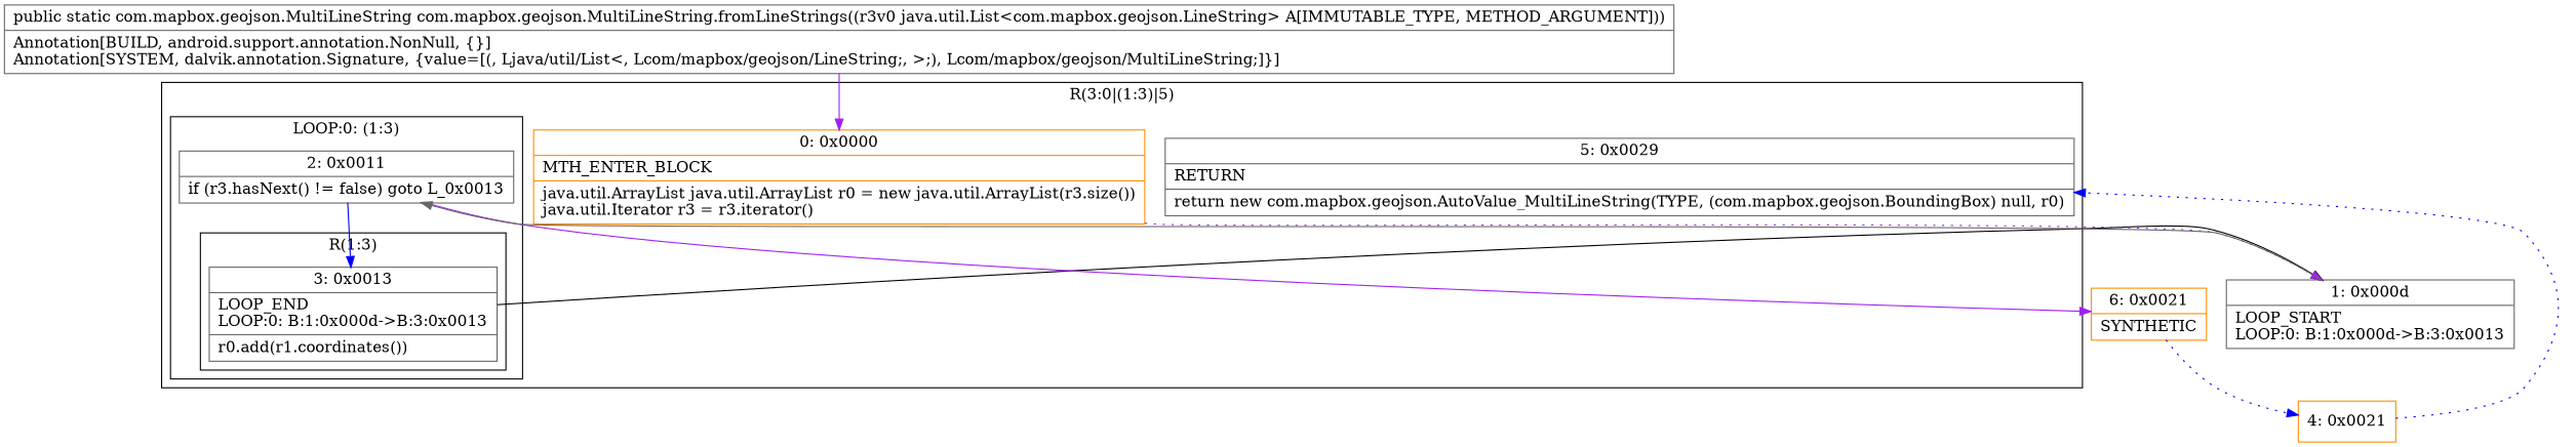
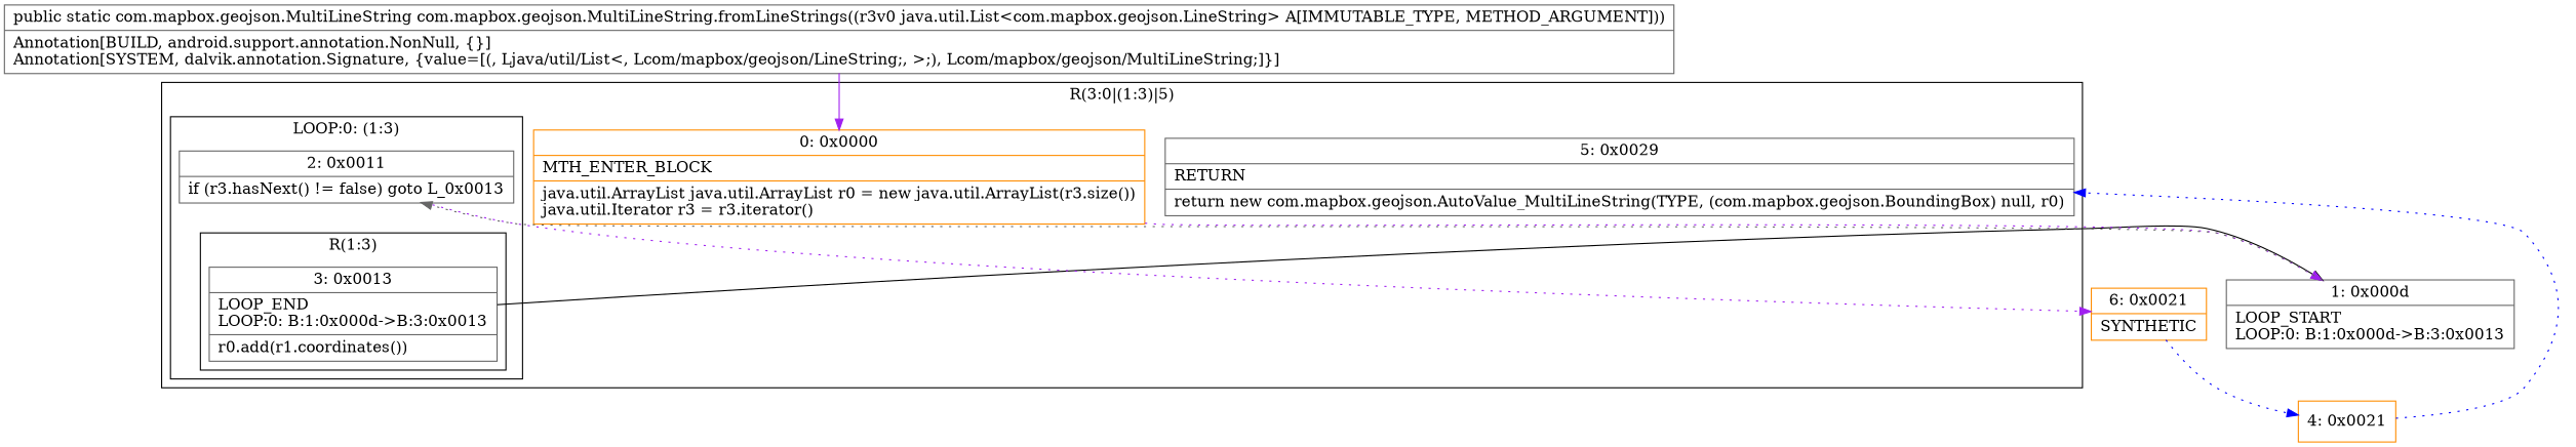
  digraph {
    fontname="DejaVu Serif"
    node [color=gray40 fontname="DejaVu Serif" shape=record]
    edge [color=blue fontname="DejaVu Serif" style=dotted]
    n1 [label="{3\:\ 0x0013|LOOP_END\lLOOP:0: B:1:0x000d\-\>B:3:0x0013\l|r0.add(r1.coordinates())\l}"]
    n2 [label="{2\:\ 0x0011|if (r3.hasNext() != false) goto L_0x0013\l}"]
    n3 [color=darkorange label="{0\:\ 0x0000|MTH_ENTER_BLOCK\l|java.util.ArrayList java.util.ArrayList r0 = new java.util.ArrayList(r3.size())\ljava.util.Iterator r3 = r3.iterator()\l}"]
    n4 [label="{5\:\ 0x0029|RETURN\l|return new com.mapbox.geojson.AutoValue_MultiLineString(TYPE, (com.mapbox.geojson.BoundingBox) null, r0)\l}"]
    n5 [label="{1\:\ 0x000d|LOOP_START\lLOOP:0: B:1:0x000d\-\>B:3:0x0013\l}"]
    n6 [color=darkorange label="{6\:\ 0x0021|SYNTHETIC\l}"]
    n7 [color=darkorange label="{4\:\ 0x0021}"]
    n8 [label="{public static com.mapbox.geojson.MultiLineString com.mapbox.geojson.MultiLineString.fromLineStrings((r3v0 java.util.List\<com.mapbox.geojson.LineString\> A[IMMUTABLE_TYPE, METHOD_ARGUMENT]))  | Annotation[BUILD, android.support.annotation.NonNull, \{\}]\lAnnotation[SYSTEM, dalvik.annotation.Signature, \{value=[(, Ljava\/util\/List\<, Lcom\/mapbox\/geojson\/LineString;, \>;), Lcom\/mapbox\/geojson\/MultiLineString;]\}]\l}"]
    subgraph cluster_1 {
      label="R(3:0|(1:3)|5)"
      n3
      n4
      subgraph cluster_2 {
        label="LOOP:0: (1:3)"
        n2
        subgraph cluster_3 {
          label="R(1:3)"
          n1
        }
      }
    }
    n1 -> n5 [color=black style=solid]
-   n2 -> n1 [style=solid]
-   n2 -> n6 [color=purple style=solid]
+   n2 -> n6 [color=purple]
    n3 -> n5 [color=purple]
-   n5 -> n2 [color=gray40 style=solid]
+   n5 -> n2 [color=gray40]
    n6 -> n7
    n7 -> n4
    n8 -> n3 [color=purple style=solid]
  }
